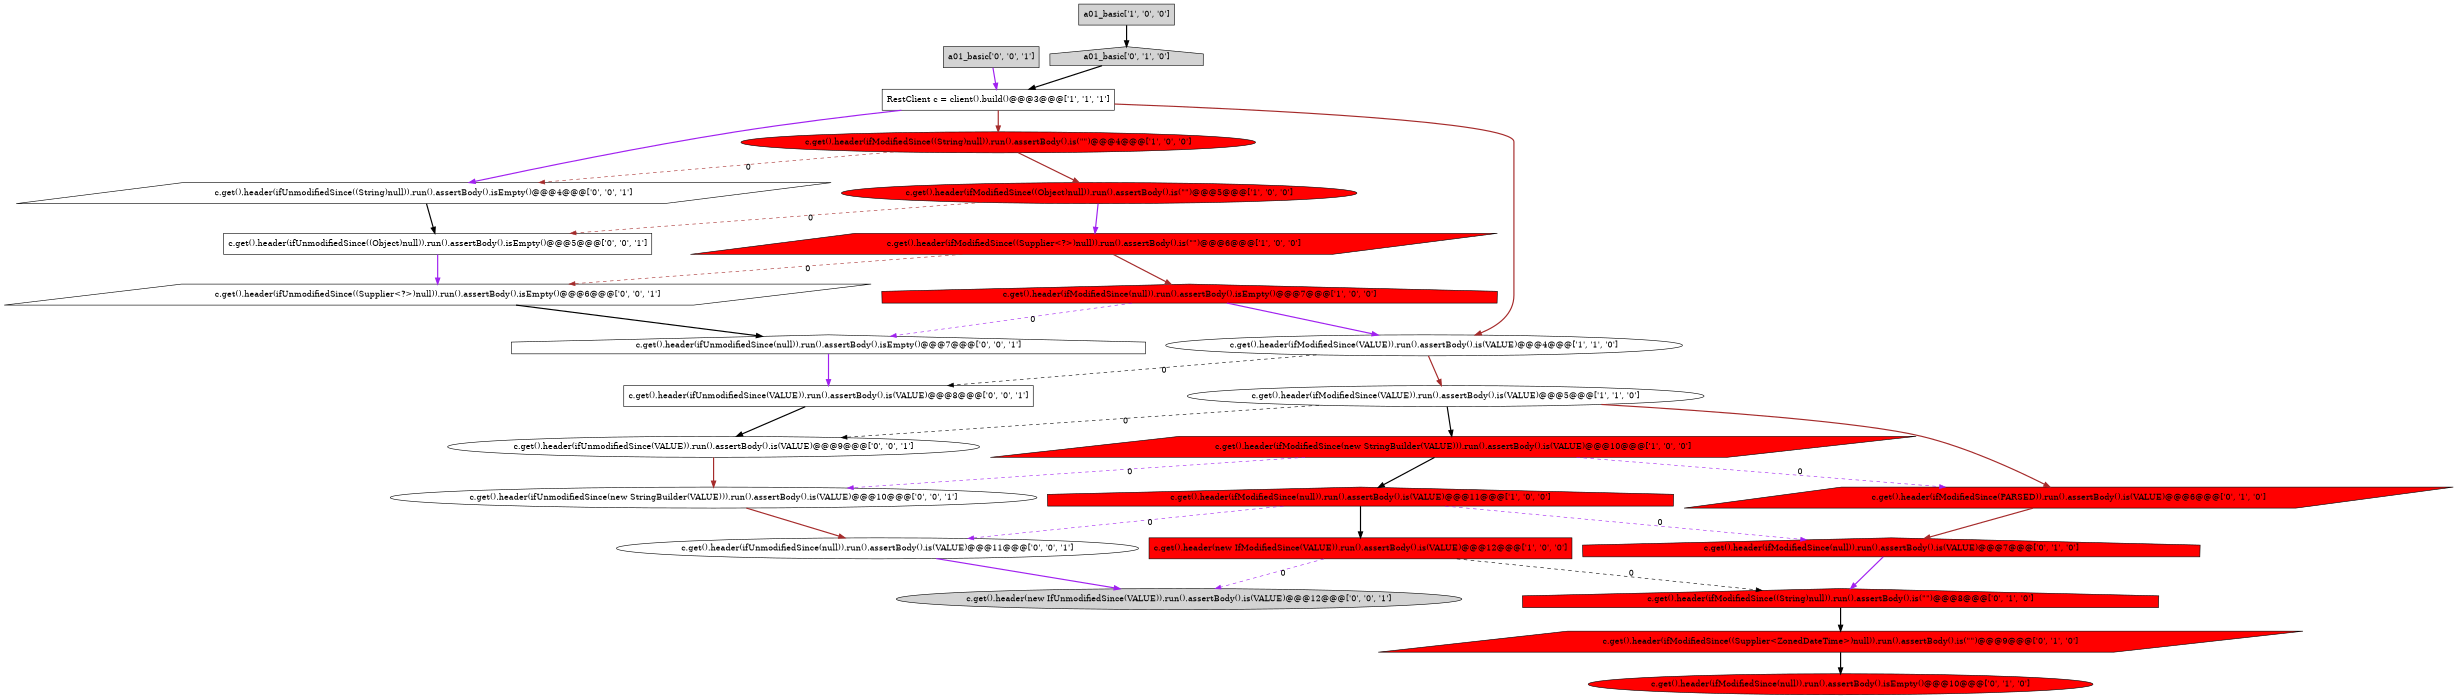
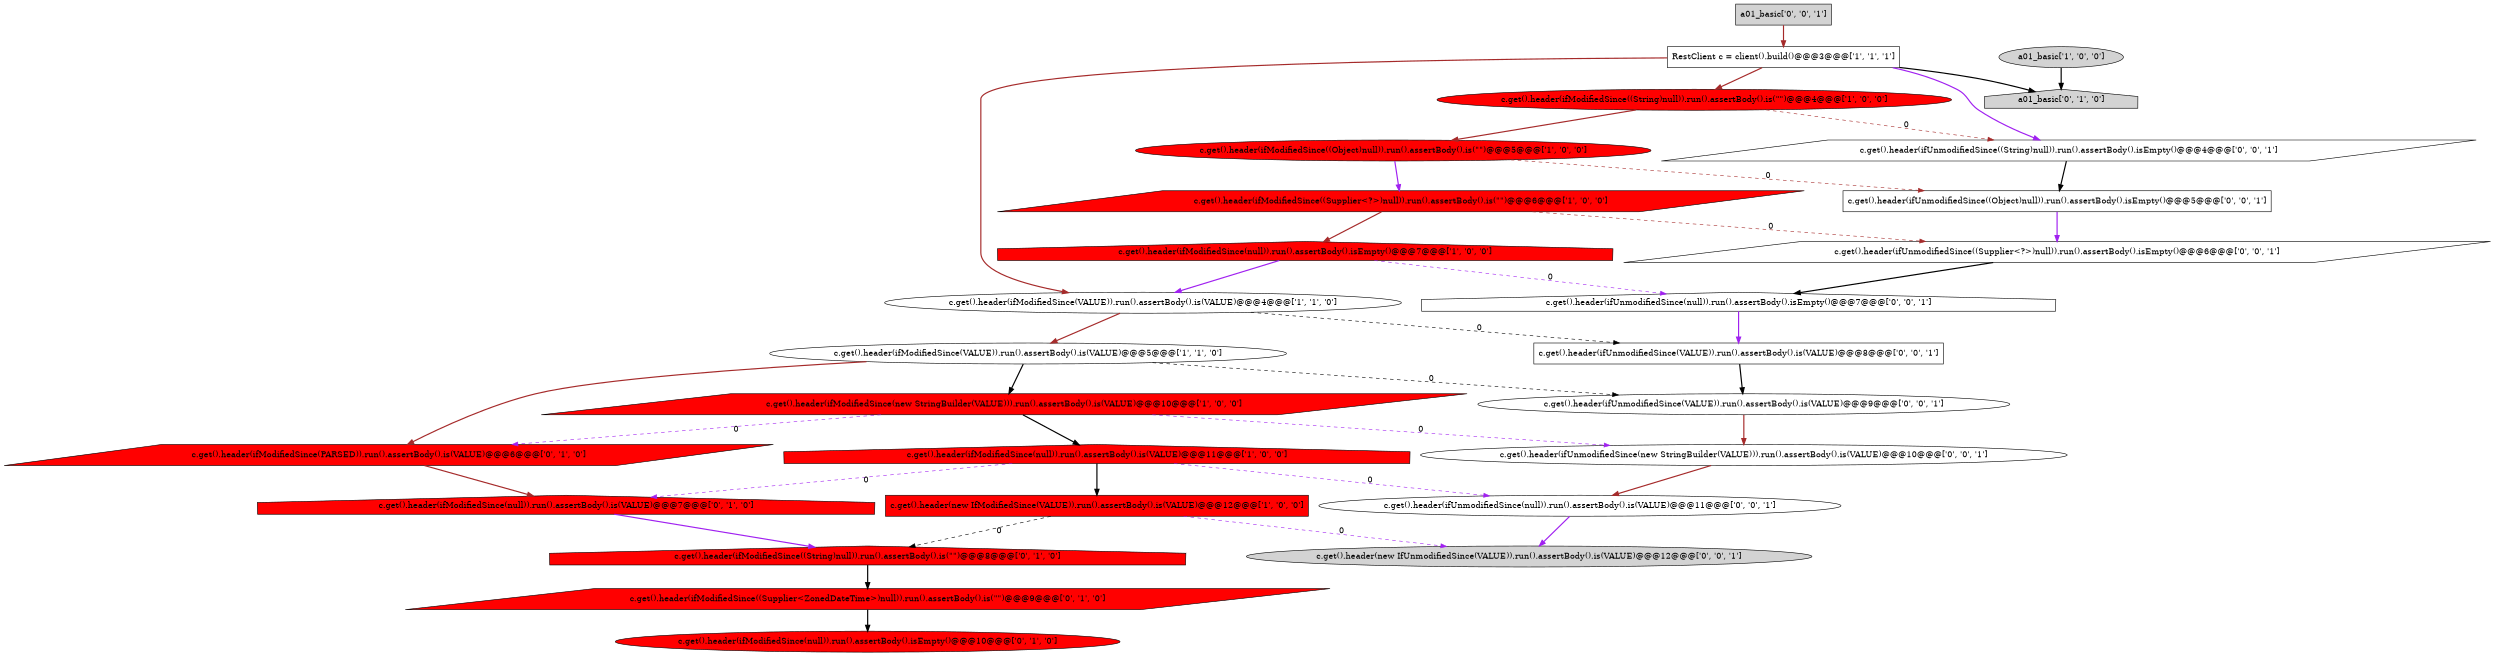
  digraph {
    node [fillcolor=red shape=ellipse style=filled]
    edge [color=brown style=bold]
    n1 [label="c.get().header(ifModifiedSince(PARSED)).run().assertBody().is(VALUE)@@@6@@@['0', '1', '0']" shape=parallelogram]
    n2 [label="c.get().header(ifModifiedSince(null)).run().assertBody().is(VALUE)@@@7@@@['0', '1', '0']" shape=house]
    n3 [label="c.get().header(ifModifiedSince((String)null)).run().assertBody().is(\"\")@@@8@@@['0', '1', '0']" shape=house]
    n4 [label="c.get().header(ifModifiedSince((String)null)).run().assertBody().is(\"\")@@@4@@@['1', '0', '0']"]
    n5 [label="c.get().header(ifModifiedSince((Object)null)).run().assertBody().is(\"\")@@@5@@@['1', '0', '0']"]
    n6 [fillcolor=white label="c.get().header(ifUnmodifiedSince((String)null)).run().assertBody().isEmpty()@@@4@@@['0', '0', '1']" shape=parallelogram]
    n7 [fillcolor=white label="c.get().header(ifUnmodifiedSince((Object)null)).run().assertBody().isEmpty()@@@5@@@['0', '0', '1']" shape=box]
    n8 [label="c.get().header(ifModifiedSince((Supplier<?>)null)).run().assertBody().is(\"\")@@@6@@@['1', '0', '0']" shape=parallelogram]
    n9 [label="c.get().header(ifModifiedSince(null)).run().assertBody().isEmpty()@@@10@@@['0', '1', '0']"]
    n10 [fillcolor=lightgray label="a01_basic['0', '0', '1']" shape=box]
    n11 [fillcolor=white label="RestClient c = client().build()@@@3@@@['1', '1', '1']" shape=box]
    n12 [fillcolor=white label="c.get().header(ifModifiedSince(VALUE)).run().assertBody().is(VALUE)@@@4@@@['1', '1', '0']"]
    n13 [fillcolor=white label="c.get().header(ifUnmodifiedSince((Supplier<?>)null)).run().assertBody().isEmpty()@@@6@@@['0', '0', '1']" shape=parallelogram]
    n14 [label="c.get().header(ifModifiedSince(null)).run().assertBody().isEmpty()@@@7@@@['1', '0', '0']" shape=house]
    n15 [fillcolor=white label="c.get().header(ifUnmodifiedSince(new StringBuilder(VALUE))).run().assertBody().is(VALUE)@@@10@@@['0', '0', '1']"]
    n16 [fillcolor=white label="c.get().header(ifUnmodifiedSince(null)).run().assertBody().is(VALUE)@@@11@@@['0', '0', '1']"]
    n17 [fillcolor=lightgray label="c.get().header(new IfUnmodifiedSince(VALUE)).run().assertBody().is(VALUE)@@@12@@@['0', '0', '1']"]
    n18 [label="c.get().header(ifModifiedSince(new StringBuilder(VALUE))).run().assertBody().is(VALUE)@@@10@@@['1', '0', '0']" shape=parallelogram]
    n19 [label="c.get().header(ifModifiedSince(null)).run().assertBody().is(VALUE)@@@11@@@['1', '0', '0']" shape=house]
    n20 [label="c.get().header(new IfModifiedSince(VALUE)).run().assertBody().is(VALUE)@@@12@@@['1', '0', '0']" shape=box]
    n21 [label="c.get().header(ifModifiedSince((Supplier<ZonedDateTime>)null)).run().assertBody().is(\"\")@@@9@@@['0', '1', '0']" shape=parallelogram]
    n22 [fillcolor=lightgray label="a01_basic['0', '1', '0']" shape=house]
    n23 [fillcolor=white label="c.get().header(ifUnmodifiedSince(VALUE)).run().assertBody().is(VALUE)@@@8@@@['0', '0', '1']" shape=box]
    n24 [fillcolor=white label="c.get().header(ifUnmodifiedSince(VALUE)).run().assertBody().is(VALUE)@@@9@@@['0', '0', '1']"]
    n25 [fillcolor=white label="c.get().header(ifModifiedSince(VALUE)).run().assertBody().is(VALUE)@@@5@@@['1', '1', '0']"]
    n26 [fillcolor=white label="c.get().header(ifUnmodifiedSince(null)).run().assertBody().isEmpty()@@@7@@@['0', '0', '1']" shape=house]
-   n27 [fillcolor=lightgray label="a01_basic['1', '0', '0']" shape=box]
+   n27 [fillcolor=lightgray label="a01_basic['1', '0', '0']"]
    n1 -> n2
    n2 -> n3 [color=purple]
    n3 -> n21 [color=black]
    n4 -> n5
    n4 -> n6 [label=0 style=dashed]
    n5 -> n7 [label=0 style=dashed]
    n5 -> n8 [color=purple]
    n6 -> n7 [color=black]
    n7 -> n13 [color=purple]
    n8 -> n13 [label=0 style=dashed]
    n8 -> n14
-   n10 -> n11 [color=purple]
+   n10 -> n11
    n11 -> n4
    n11 -> n6 [color=purple]
    n11 -> n12
    n12 -> n23 [color=black label=0 style=dashed]
    n12 -> n25
    n13 -> n26 [color=black]
    n14 -> n12 [color=purple]
    n14 -> n26 [color=purple label=0 style=dashed]
    n15 -> n16
    n16 -> n17 [color=purple]
    n18 -> n1 [color=purple label=0 style=dashed]
    n18 -> n15 [color=purple label=0 style=dashed]
    n18 -> n19 [color=black]
    n19 -> n2 [color=purple label=0 style=dashed]
    n19 -> n16 [color=purple label=0 style=dashed]
    n19 -> n20 [color=black]
    n20 -> n3 [color=black label=0 style=dashed]
    n20 -> n17 [color=purple label=0 style=dashed]
    n21 -> n9 [color=black]
-   n22 -> n11 [color=black]
+   n11 -> n22 [color=black]
    n23 -> n24 [color=black]
    n24 -> n15
    n25 -> n1
    n25 -> n18 [color=black]
    n25 -> n24 [color=black label=0 style=dashed]
    n26 -> n23 [color=purple]
    n27 -> n22 [color=black]
  }
